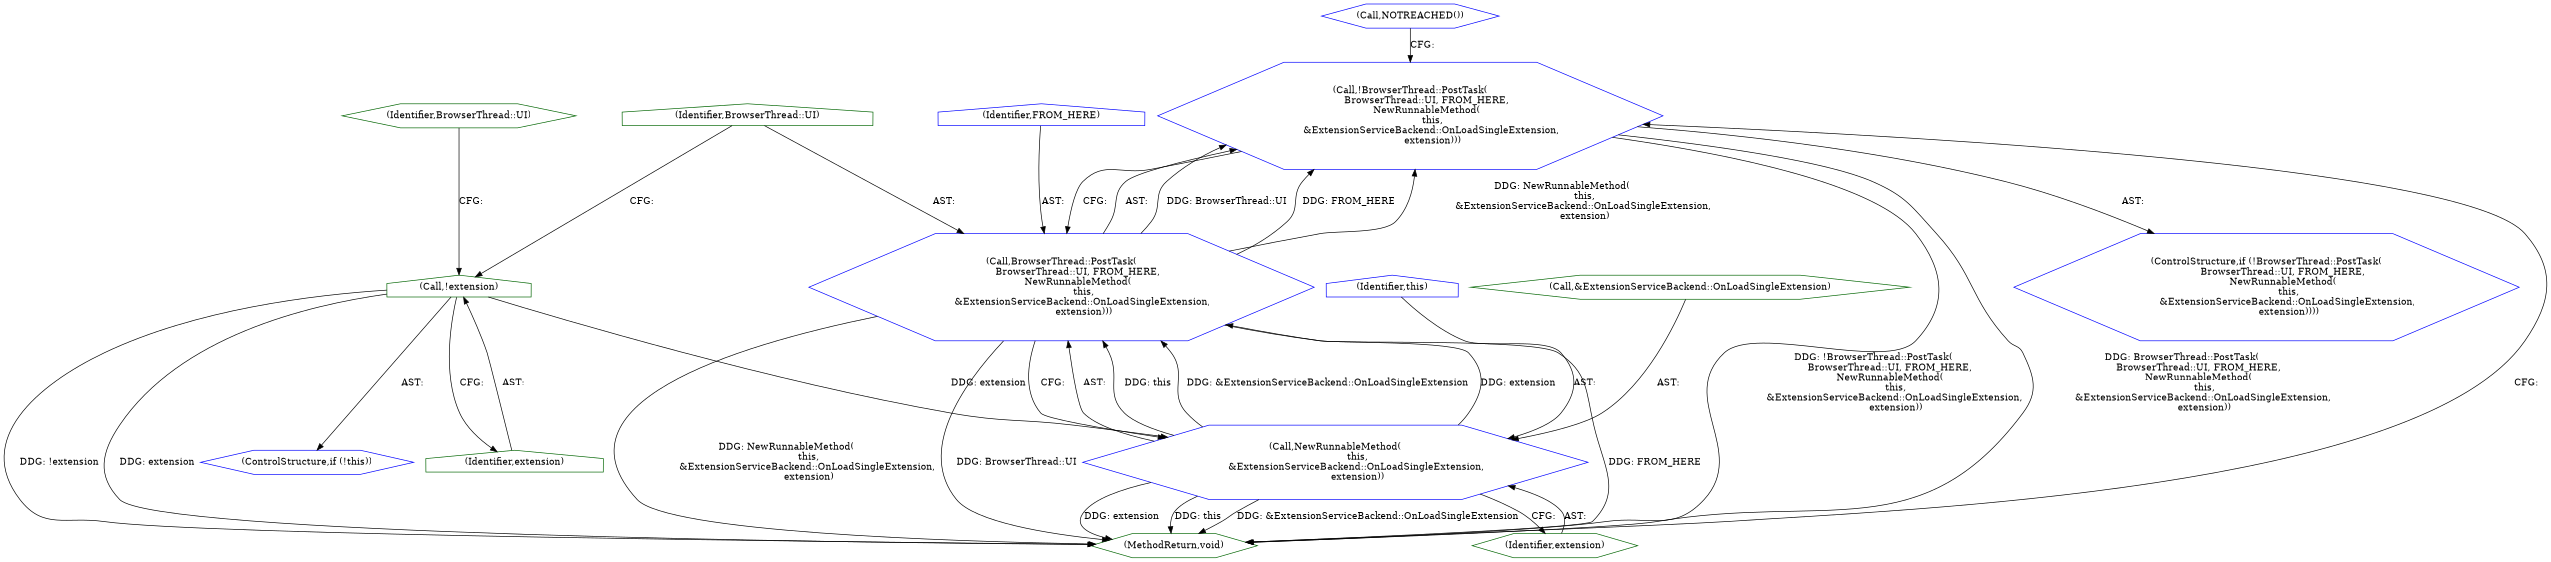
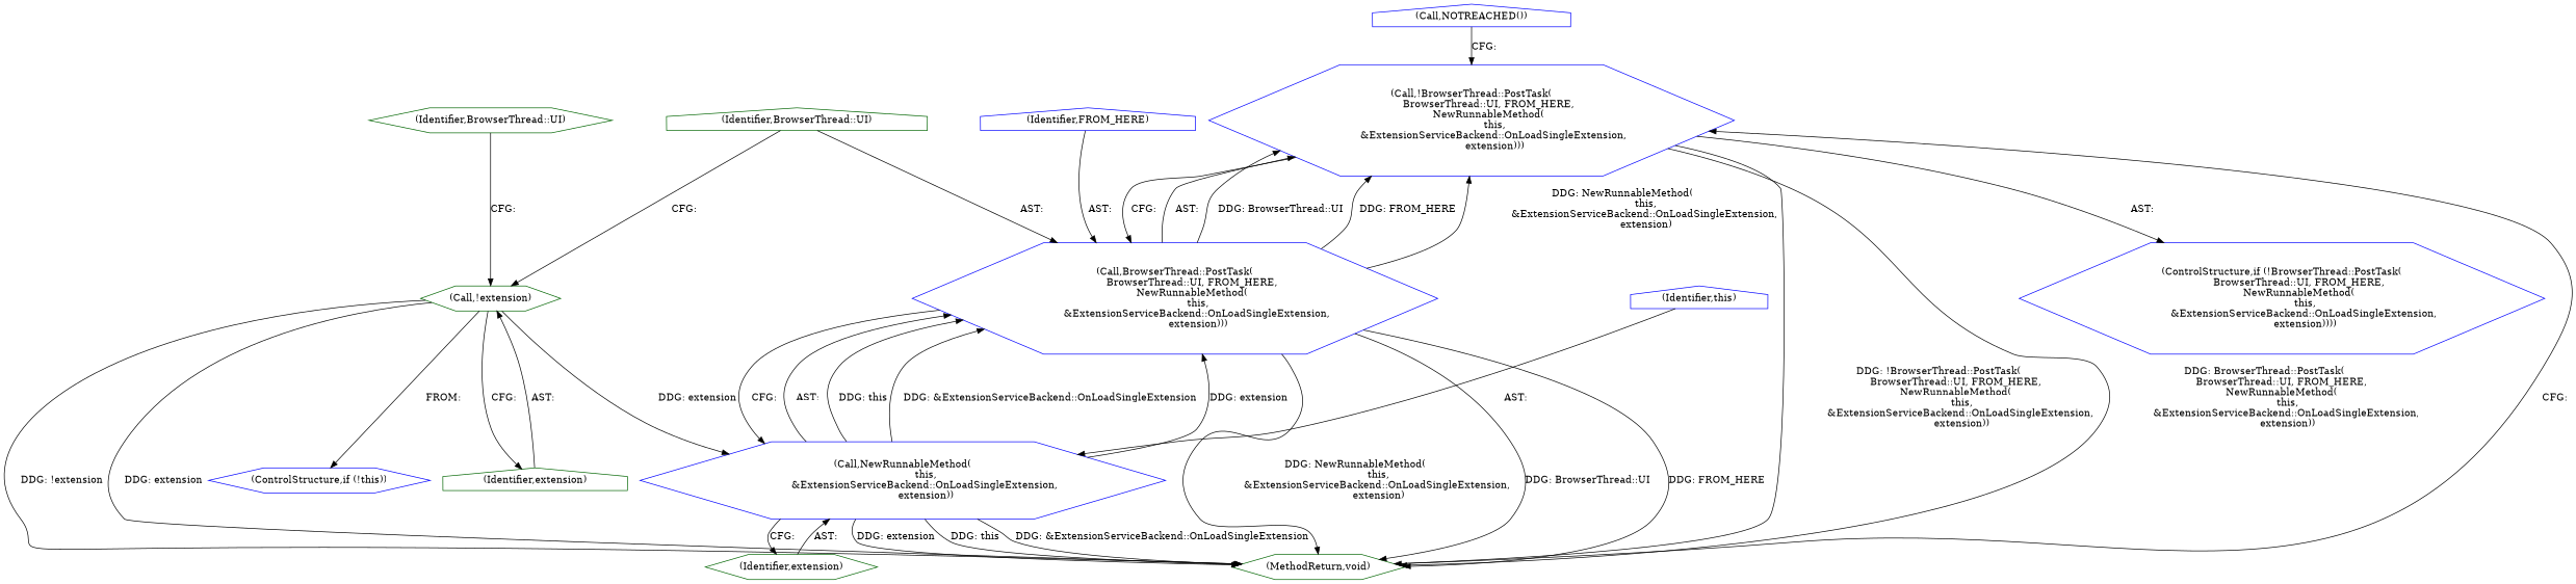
  digraph {
    node [color=blue shape=hexagon]
    n1 [label="(Call,!BrowserThread::PostTask(\n           BrowserThread::UI, FROM_HERE,\n           NewRunnableMethod(\n               this,\n              &ExtensionServiceBackend::OnLoadSingleExtension,\n               extension)))"]
    n2 [label="(Call,BrowserThread::PostTask(\n           BrowserThread::UI, FROM_HERE,\n           NewRunnableMethod(\n               this,\n              &ExtensionServiceBackend::OnLoadSingleExtension,\n               extension)))"]
    n3 [color=darkgreen label="(MethodReturn,void)"]
    n4 [label="(ControlStructure,if (!BrowserThread::PostTask(\n           BrowserThread::UI, FROM_HERE,\n           NewRunnableMethod(\n               this,\n              &ExtensionServiceBackend::OnLoadSingleExtension,\n               extension))))"]
    n5 [label="(Call,NewRunnableMethod(\n               this,\n              &ExtensionServiceBackend::OnLoadSingleExtension,\n               extension))"]
    n6 [color=darkgreen label="(Identifier,extension)"]
-   n7 [color=darkgreen label="(Call,!extension)" shape=house]
+   n7 [color=darkgreen label="(Call,!extension)"]
    n8 [label="(ControlStructure,if (!this))"]
    n9 [color=darkgreen label="(Identifier,extension)" shape=house]
    n10 [label="(Identifier,FROM_HERE)" shape=house]
    n11 [label="(Identifier,this)" shape=house]
-   n12 [label="(Call,NOTREACHED())"]
+   n12 [label="(Call,NOTREACHED())" shape=house]
    n13 [color=darkgreen label="(Identifier,BrowserThread::UI)"]
    n14 [color=darkgreen label="(Identifier,BrowserThread::UI)" shape=house]
-   n15 [color=darkgreen label="(Call,&ExtensionServiceBackend::OnLoadSingleExtension)"]
    n1 -> n2 [label="CFG: "]
    n1 -> n3 [label="DDG: !BrowserThread::PostTask(\n           BrowserThread::UI, FROM_HERE,\n           NewRunnableMethod(\n               this,\n              &ExtensionServiceBackend::OnLoadSingleExtension,\n               extension))"]
    n1 -> n3 [label="DDG: BrowserThread::PostTask(\n           BrowserThread::UI, FROM_HERE,\n           NewRunnableMethod(\n               this,\n              &ExtensionServiceBackend::OnLoadSingleExtension,\n               extension))"]
    n1 -> n4 [label="AST: "]
    n2 -> n1 [label="AST: "]
    n2 -> n1 [label="DDG: BrowserThread::UI"]
    n2 -> n1 [label="DDG: FROM_HERE"]
    n2 -> n1 [label="DDG: NewRunnableMethod(\n               this,\n              &ExtensionServiceBackend::OnLoadSingleExtension,\n               extension)"]
    n2 -> n3 [label="DDG: NewRunnableMethod(\n               this,\n              &ExtensionServiceBackend::OnLoadSingleExtension,\n               extension)"]
    n2 -> n3 [label="DDG: BrowserThread::UI"]
    n2 -> n3 [label="DDG: FROM_HERE"]
    n2 -> n5 [label="CFG: "]
    n3 -> n1 [label="CFG: "]
    n5 -> n2 [label="AST: "]
    n5 -> n2 [label="DDG: this"]
    n5 -> n2 [label="DDG: &ExtensionServiceBackend::OnLoadSingleExtension"]
    n5 -> n2 [label="DDG: extension"]
    n5 -> n3 [label="DDG: extension"]
    n5 -> n3 [label="DDG: this"]
    n5 -> n3 [label="DDG: &ExtensionServiceBackend::OnLoadSingleExtension"]
    n5 -> n6 [label="CFG: "]
    n6 -> n5 [label="AST: "]
    n7 -> n3 [label="DDG: !extension"]
    n7 -> n3 [label="DDG: extension"]
    n7 -> n5 [label="DDG: extension"]
-   n7 -> n8 [label="AST: "]
+   n7 -> n8 [label="FROM: "]
    n7 -> n9 [label="CFG: "]
    n9 -> n7 [label="AST: "]
    n10 -> n2 [label="AST: "]
    n11 -> n5 [label="AST: "]
    n12 -> n1 [label="CFG: "]
    n13 -> n7 [label="CFG: "]
    n14 -> n2 [label="AST: "]
    n14 -> n7 [label="CFG: "]
-   n15 -> n5 [label="AST: "]
  }
